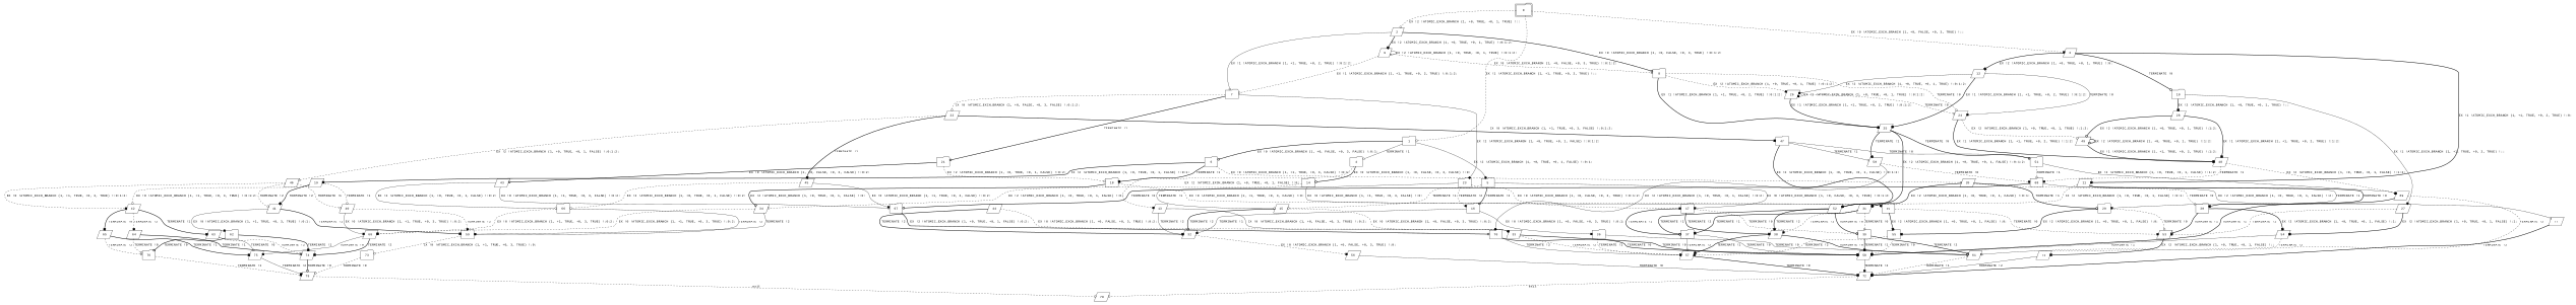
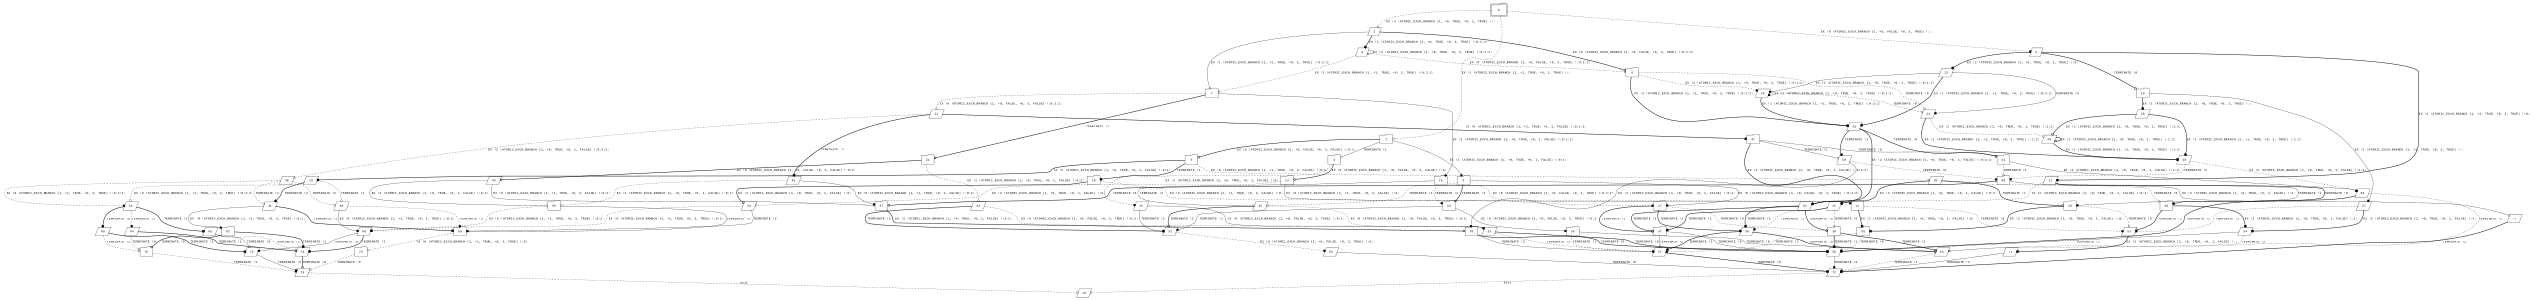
  digraph {
    fontname="Liberation Mono"
    node [fontname="Liberation Mono" shape=parallelogram]
    edge [arrowhead=odot fontname="Liberation Mono" style=bold]
    0 [peripheries=2 shape=folder]
    1 [shape=folder]
    2
    3
    4 [shape=folder]
    5 [shape=folder]
    6 [shape=folder]
    7 [shape=folder]
    8 [shape=folder]
    9
    10 [shape=folder]
    11
    12
    13
    14 [shape=folder]
    15
    16 [shape=folder]
    17 [shape=folder]
    18 [shape=folder]
    19
    20
    21 [shape=folder]
    22
    23 [shape=folder]
    24
    25
    26
    27
    28
    29 [shape=folder]
    30 [shape=folder]
    31
    32
    33
    34
    35 [shape=folder]
    36 [shape=folder]
    37 [shape=folder]
    38
    39 [shape=folder]
    40
    41
    42
    43
    44
    45
    46
    47 [shape=folder]
    48
    49
    50
    51 [shape=folder]
    52
    53
    54
    55 [shape=folder]
    56
    57
    58
    59 [shape=folder]
    60
    61
    62 [shape=folder]
    63
    64
    65
    66 [shape=folder]
    67 [shape=folder]
    68 [shape=folder]
    69
    70 [shape=folder]
    71
    72
    73 [shape=folder]
    74
    75
    76 [shape=folder]
    77
    78
    79
    0 -> 1 [label="EX !1 !ATOMIC_EXCH_BRANCH (1, +1, TRUE, +0, 2, TRUE) !::" style=dashed]
    0 -> 2 [label="EX !2 !ATOMIC_EXCH_BRANCH (1, +0, TRUE, +0, 1, TRUE) !::" style=dashed]
    0 -> 3 [arrowhead=box label="EX !0 !ATOMIC_EXCH_BRANCH (1, +0, FALSE, +0, 3, TRUE) !::" style=dashed]
    1 -> 4 [label="TERMINATE !1" style=solid]
    1 -> 5 [arrowhead=box label="EX !2 !ATOMIC_EXCH_BRANCH (1, +0, TRUE, +0, 1, FALSE) !:0:1:" style=solid]
    1 -> 6 [label="EX !0 !ATOMIC_EXCH_BRANCH (1, +0, FALSE, +0, 3, FALSE) !:0:1:"]
    2 -> 7 [label="EX !1 !ATOMIC_EXCH_BRANCH (1, +1, TRUE, +0, 2, TRUE) !:0:1:2:" style=solid]
    2 -> 8 [label="EX !0 !ATOMIC_EXCH_BRANCH (1, +0, FALSE, +0, 3, TRUE) !:0:1:2:"]
    2 -> 9 [arrowhead=box label="EX !2 !ATOMIC_EXCH_BRANCH (1, +0, TRUE, +0, 1, TRUE) !:0:1:2:"]
    3 -> 10 [label="TERMINATE !0"]
    3 -> 11 [arrowhead=box label="EX !1 !ATOMIC_EXCH_BRANCH (1, +1, TRUE, +0, 2, TRUE) !:0:"]
    3 -> 12 [arrowhead=box label="EX !2 !ATOMIC_EXCH_BRANCH (1, +0, TRUE, +0, 1, TRUE) !:0:"]
    4 -> 13 [arrowhead=box label="EX !2 !ATOMIC_EXCH_BRANCH (1, +0, TRUE, +0, 1, FALSE) !:0:" style=dashed]
    4 -> 14 [label="EX !0 !ATOMIC_EXCH_BRANCH (1, +0, FALSE, +0, 3, FALSE) !:0:"]
    5 -> 15 [label="TERMINATE !1" style=dashed]
    5 -> 16 [label="TERMINATE !2"]
    5 -> 17 [arrowhead=box label="EX !0 !ATOMIC_EXCH_BRANCH (1, +0, FALSE, +0, 3, TRUE) !:0:1:2:" style=solid]
    6 -> 18 [arrowhead=box label="TERMINATE !1"]
    6 -> 19 [arrowhead=box label="EX !2 !ATOMIC_EXCH_BRANCH (1, +0, TRUE, +0, 1, FALSE) !:0:1:"]
    6 -> 20 [label="EX !0 !ATOMIC_EXCH_BRANCH (1, +1, TRUE, +0, 3, FALSE) !:0:1:" style=dashed]
    7 -> 21 [label="TERMINATE !1"]
    7 -> 22 [label="EX !0 !ATOMIC_EXCH_BRANCH (1, +0, FALSE, +0, 3, FALSE) !:0:1:2:" style=dashed]
    7 -> 23 [arrowhead=box label="EX !2 !ATOMIC_EXCH_BRANCH (1, +0, TRUE, +0, 1, FALSE) !:0:1:2:" style=solid]
    8 -> 24 [label="TERMINATE !0" style=dashed]
    8 -> 25 [arrowhead=box label="EX !1 !ATOMIC_EXCH_BRANCH (1, +1, TRUE, +0, 2, TRUE) !:0:1:2:"]
    8 -> 26 [arrowhead=box label="EX !2 !ATOMIC_EXCH_BRANCH (1, +0, TRUE, +0, 1, TRUE) !:0:1:2:" style=dashed]
    9 -> 7 [label="EX !1 !ATOMIC_EXCH_BRANCH (1, +1, TRUE, +0, 2, TRUE) !:0:1:2:" style=dashed]
    9 -> 8 [label="EX !0 !ATOMIC_EXCH_BRANCH (1, +0, FALSE, +0, 3, TRUE) !:0:1:2:" style=dashed]
    9 -> 9 [label="EX !2 !ATOMIC_EXCH_BRANCH (1, +0, TRUE, +0, 1, TRUE) !:0:1:2:" style=solid]
    10 -> 27 [arrowhead=box label="EX !1 !ATOMIC_EXCH_BRANCH (1, +1, TRUE, +0, 2, TRUE) !::" style=solid]
    10 -> 28 [arrowhead=box label="EX !2 !ATOMIC_EXCH_BRANCH (1, +0, TRUE, +0, 1, TRUE) !::"]
    11 -> 29 [arrowhead=box label="TERMINATE !1" style=solid]
    11 -> 30 [arrowhead=box label="TERMINATE !0"]
    11 -> 31 [arrowhead=box label="EX !2 !ATOMIC_EXCH_BRANCH (1, +0, TRUE, +0, 1, FALSE) !:0:1:" style=dashed]
    12 -> 24 [arrowhead=box label="TERMINATE !0" style=solid]
    12 -> 25 [arrowhead=box label="EX !1 !ATOMIC_EXCH_BRANCH (1, +1, TRUE, +0, 2, TRUE) !:0:1:2:"]
    12 -> 26 [arrowhead=box label="EX !2 !ATOMIC_EXCH_BRANCH (1, +0, TRUE, +0, 1, TRUE) !:0:1:2:" style=solid]
    13 -> 32 [label="TERMINATE !2" style=solid]
    13 -> 33 [label="EX !0 !ATOMIC_EXCH_BRANCH (1, +0, FALSE, +0, 3, TRUE) !:0:2:" style=solid]
    14 -> 34 [label="EX !2 !ATOMIC_EXCH_BRANCH (1, +0, TRUE, +0, 1, FALSE) !:0:" style=dashed]
    14 -> 35 [label="EX !0 !ATOMIC_EXCH_BRANCH (1, +1, TRUE, +0, 3, FALSE) !:0:" style=solid]
    15 -> 32 [label="TERMINATE !2"]
    15 -> 33 [label="EX !0 !ATOMIC_EXCH_BRANCH (1, +0, FALSE, +0, 3, TRUE) !:0:2:" style=dashed]
    16 -> 32 [arrowhead=box label="TERMINATE !1" style=solid]
    16 -> 36 [arrowhead=box label="EX !0 !ATOMIC_EXCH_BRANCH (1, +0, FALSE, +0, 3, TRUE) !:0:1:" style=solid]
    17 -> 37 [label="TERMINATE !1"]
    17 -> 38 [arrowhead=box label="TERMINATE !2"]
    17 -> 39 [label="TERMINATE !0" style=dashed]
    18 -> 34 [label="EX !2 !ATOMIC_EXCH_BRANCH (1, +0, TRUE, +0, 1, FALSE) !:0:"]
    18 -> 35 [arrowhead=box label="EX !0 !ATOMIC_EXCH_BRANCH (1, +1, TRUE, +0, 3, FALSE) !:0:" style=dashed]
    19 -> 40 [label="TERMINATE !1" style=dashed]
    19 -> 41 [arrowhead=box label="TERMINATE !2"]
    19 -> 42 [label="EX !0 !ATOMIC_EXCH_BRANCH (1, +1, TRUE, +0, 3, TRUE) !:0:1:2:" style=dashed]
    20 -> 29 [label="TERMINATE !1"]
    20 -> 30 [label="TERMINATE !0" style=dashed]
    20 -> 31 [arrowhead=box label="EX !2 !ATOMIC_EXCH_BRANCH (1, +0, TRUE, +0, 1, FALSE) !:0:1:"]
    21 -> 43 [label="EX !0 !ATOMIC_EXCH_BRANCH (1, +0, FALSE, +0, 3, FALSE) !:0:2:"]
-   21 -> 18 [label="EX !2 !ATOMIC_EXCH_BRANCH (1, +0, TRUE, +0, 1, FALSE) !:0:2:" style=dashed]
+   21 -> 44 [label="EX !2 !ATOMIC_EXCH_BRANCH (1, +0, TRUE, +0, 1, FALSE) !:0:2:" style=dashed]
    22 -> 45 [arrowhead=box label="TERMINATE !1"]
    22 -> 46 [label="EX !2 !ATOMIC_EXCH_BRANCH (1, +0, TRUE, +0, 1, FALSE) !:0:1:2:" style=dashed]
    22 -> 47 [arrowhead=box label="EX !0 !ATOMIC_EXCH_BRANCH (1, +1, TRUE, +0, 3, FALSE) !:0:1:2:"]
    23 -> 15 [label="TERMINATE !1" style=solid]
    23 -> 16 [arrowhead=box label="TERMINATE !2" style=dashed]
    23 -> 17 [arrowhead=box label="EX !0 !ATOMIC_EXCH_BRANCH (1, +0, FALSE, +0, 3, TRUE) !:0:1:2:" style=dashed]
    24 -> 48 [label="EX !1 !ATOMIC_EXCH_BRANCH (1, +1, TRUE, +0, 2, TRUE) !:1:2:"]
    24 -> 49 [label="EX !2 !ATOMIC_EXCH_BRANCH (1, +0, TRUE, +0, 1, TRUE) !:1:2:" style=dashed]
    25 -> 50 [arrowhead=box label="TERMINATE !1"]
    25 -> 51 [label="TERMINATE !0"]
    25 -> 52 [label="EX !2 !ATOMIC_EXCH_BRANCH (1, +0, TRUE, +0, 1, FALSE) !:0:1:2:"]
    26 -> 24 [label="TERMINATE !0" style=dashed]
    26 -> 25 [label="EX !1 !ATOMIC_EXCH_BRANCH (1, +1, TRUE, +0, 2, TRUE) !:0:1:2:"]
    26 -> 26 [arrowhead=box label="EX !2 !ATOMIC_EXCH_BRANCH (1, +0, TRUE, +0, 1, TRUE) !:0:1:2:" style=solid]
    27 -> 53 [arrowhead=box label="TERMINATE !1" style=dashed]
    27 -> 54 [arrowhead=box label="EX !2 !ATOMIC_EXCH_BRANCH (1, +0, TRUE, +0, 1, FALSE) !:1:"]
    28 -> 48 [arrowhead=box label="EX !1 !ATOMIC_EXCH_BRANCH (1, +1, TRUE, +0, 2, TRUE) !:1:2:"]
    28 -> 49 [label="EX !2 !ATOMIC_EXCH_BRANCH (1, +0, TRUE, +0, 1, TRUE) !:1:2:"]
    29 -> 53 [label="TERMINATE !0" style=dashed]
    29 -> 55 [arrowhead=box label="EX !2 !ATOMIC_EXCH_BRANCH (1, +0, TRUE, +0, 1, FALSE) !:0:"]
    30 -> 53 [label="TERMINATE !1"]
    30 -> 54 [arrowhead=box label="EX !2 !ATOMIC_EXCH_BRANCH (1, +0, TRUE, +0, 1, FALSE) !:1:"]
    31 -> 37 [arrowhead=box label="TERMINATE !1"]
    31 -> 38 [arrowhead=box label="TERMINATE !2" style=dashed]
    31 -> 39 [label="TERMINATE !0" style=dashed]
    32 -> 56 [arrowhead=box label="EX !0 !ATOMIC_EXCH_BRANCH (1, +0, FALSE, +0, 3, TRUE) !:0:" style=dashed]
    33 -> 57 [label="TERMINATE !2" style=dashed]
    33 -> 58 [label="TERMINATE !0"]
    34 -> 59 [arrowhead=box label="TERMINATE !2" style=solid]
    34 -> 60 [arrowhead=box label="EX !0 !ATOMIC_EXCH_BRANCH (1, +1, TRUE, +0, 3, TRUE) !:0:2:" style=dashed]
    35 -> 53 [arrowhead=box label="TERMINATE !0" style=dashed]
    35 -> 55 [arrowhead=box label="EX !2 !ATOMIC_EXCH_BRANCH (1, +0, TRUE, +0, 1, FALSE) !:0:"]
    36 -> 57 [arrowhead=box label="TERMINATE !1" style=dashed]
    36 -> 61 [label="TERMINATE !0" style=solid]
    37 -> 57 [label="TERMINATE !2" style=solid]
    37 -> 58 [label="TERMINATE !0" style=solid]
    38 -> 57 [arrowhead=box label="TERMINATE !1"]
    38 -> 61 [label="TERMINATE !0"]
    39 -> 58 [arrowhead=box label="TERMINATE !1"]
    39 -> 61 [label="TERMINATE !2"]
    40 -> 59 [arrowhead=box label="TERMINATE !2" style=dashed]
    40 -> 60 [arrowhead=box label="EX !0 !ATOMIC_EXCH_BRANCH (1, +1, TRUE, +0, 3, TRUE) !:0:2:" style=solid]
    41 -> 59 [arrowhead=box label="TERMINATE !1"]
    41 -> 62 [arrowhead=box label="EX !0 !ATOMIC_EXCH_BRANCH (1, +1, TRUE, +0, 3, TRUE) !:0:1:" style=solid]
    42 -> 63 [arrowhead=box label="TERMINATE !1"]
    42 -> 64 [arrowhead=box label="TERMINATE !2" style=dashed]
    42 -> 65 [arrowhead=box label="TERMINATE !0"]
    43 -> 66 [label="EX !2 !ATOMIC_EXCH_BRANCH (1, +0, TRUE, +0, 1, FALSE) !:0:2:" style=solid]
    43 -> 67 [label="EX !0 !ATOMIC_EXCH_BRANCH (1, +1, TRUE, +0, 3, FALSE) !:0:2:" style=solid]
    44 -> 32 [arrowhead=box label="TERMINATE !2"]
    44 -> 33 [arrowhead=box label="EX !0 !ATOMIC_EXCH_BRANCH (1, +0, FALSE, +0, 3, TRUE) !:0:2:" style=dashed]
    45 -> 66 [label="EX !2 !ATOMIC_EXCH_BRANCH (1, +0, TRUE, +0, 1, FALSE) !:0:2:" style=dashed]
    45 -> 67 [arrowhead=box label="EX !0 !ATOMIC_EXCH_BRANCH (1, +1, TRUE, +0, 3, FALSE) !:0:2:" style=solid]
    46 -> 40 [label="TERMINATE !1" style=dashed]
    46 -> 41 [label="TERMINATE !2" style=dashed]
    46 -> 42 [arrowhead=box label="EX !0 !ATOMIC_EXCH_BRANCH (1, +1, TRUE, +0, 3, TRUE) !:0:1:2:" style=dashed]
    47 -> 50 [label="TERMINATE !1" style=solid]
    47 -> 51 [label="TERMINATE !0" style=solid]
    47 -> 52 [arrowhead=box label="EX !2 !ATOMIC_EXCH_BRANCH (1, +0, TRUE, +0, 1, FALSE) !:0:1:2:"]
    48 -> 68 [arrowhead=box label="TERMINATE !1" style=dashed]
    48 -> 69 [arrowhead=box label="EX !2 !ATOMIC_EXCH_BRANCH (1, +0, TRUE, +0, 1, FALSE) !:1:2:" style=dashed]
    49 -> 48 [arrowhead=box label="EX !1 !ATOMIC_EXCH_BRANCH (1, +1, TRUE, +0, 2, TRUE) !:1:2:"]
    49 -> 49 [label="EX !2 !ATOMIC_EXCH_BRANCH (1, +0, TRUE, +0, 1, TRUE) !:1:2:"]
    50 -> 68 [arrowhead=box label="TERMINATE !0" style=dashed]
    50 -> 70 [arrowhead=box label="EX !2 !ATOMIC_EXCH_BRANCH (1, +0, TRUE, +0, 1, FALSE) !:0:2:" style=solid]
    51 -> 68 [label="TERMINATE !1" style=dashed]
    51 -> 69 [arrowhead=box label="EX !2 !ATOMIC_EXCH_BRANCH (1, +0, TRUE, +0, 1, FALSE) !:1:2:" style=solid]
    52 -> 37 [label="TERMINATE !1"]
    52 -> 38 [arrowhead=box label="TERMINATE !2"]
    52 -> 39 [label="TERMINATE !0"]
    53 -> 71 [arrowhead=box label="EX !2 !ATOMIC_EXCH_BRANCH (1, +0, TRUE, +0, 1, FALSE) !::"]
    54 -> 58 [arrowhead=box label="TERMINATE !1" style=solid]
    54 -> 61 [label="TERMINATE !2" style=dashed]
    55 -> 57 [arrowhead=box label="TERMINATE !2" style=dashed]
    55 -> 58 [arrowhead=box label="TERMINATE !0" style=dashed]
    56 -> 72 [label="TERMINATE !0" style=solid]
    57 -> 72 [arrowhead=box label="TERMINATE !0"]
    58 -> 72 [arrowhead=box label="TERMINATE !2" style=solid]
    59 -> 73 [label="EX !0 !ATOMIC_EXCH_BRANCH (1, +1, TRUE, +0, 3, TRUE) !:0:" style=dashed]
    60 -> 74 [arrowhead=box label="TERMINATE !2"]
    60 -> 75 [arrowhead=box label="TERMINATE !0" style=solid]
    61 -> 72 [arrowhead=box label="TERMINATE !1" style=dashed]
    62 -> 74 [arrowhead=box label="TERMINATE !1"]
    62 -> 76 [label="TERMINATE !0"]
    63 -> 74 [label="TERMINATE !2" style=dashed]
    63 -> 75 [label="TERMINATE !0" style=solid]
    64 -> 74 [label="TERMINATE !1"]
    64 -> 76 [label="TERMINATE !0" style=dashed]
    65 -> 75 [arrowhead=box label="TERMINATE !1"]
    65 -> 76 [label="TERMINATE !2" style=dashed]
    66 -> 59 [label="TERMINATE !2" style=solid]
    66 -> 60 [arrowhead=box label="EX !0 !ATOMIC_EXCH_BRANCH (1, +1, TRUE, +0, 3, TRUE) !:0:2:" style=dashed]
    67 -> 70 [label="EX !2 !ATOMIC_EXCH_BRANCH (1, +0, TRUE, +0, 1, FALSE) !:0:2:"]
    68 -> 67 [label="TERMINATE !0"]
    68 -> 77 [label="EX !2 !ATOMIC_EXCH_BRANCH (1, +0, TRUE, +0, 1, FALSE) !:2:" style=solid]
    69 -> 58 [label="TERMINATE !1"]
    69 -> 61 [label="TERMINATE !2" style=dashed]
    70 -> 57 [label="TERMINATE !2" style=solid]
    70 -> 58 [arrowhead=box label="TERMINATE !0"]
    71 -> 72 [label="TERMINATE !2" style=solid]
    72 -> 78 [label=exit style=dashed]
    73 -> 79 [label="TERMINATE !0" style=dashed]
    74 -> 79 [label="TERMINATE !0"]
    75 -> 79 [arrowhead=box label="TERMINATE !2" style=solid]
    76 -> 79 [arrowhead=box label="TERMINATE !1" style=dashed]
    77 -> 72 [arrowhead=box label="TERMINATE !2"]
    79 -> 78 [label=exit style=dashed]
  }
